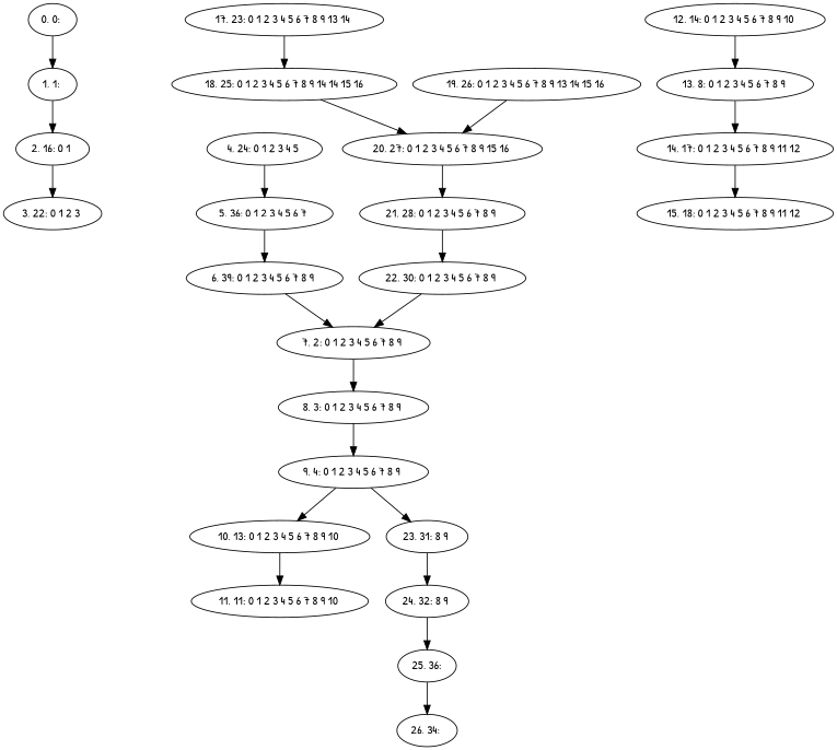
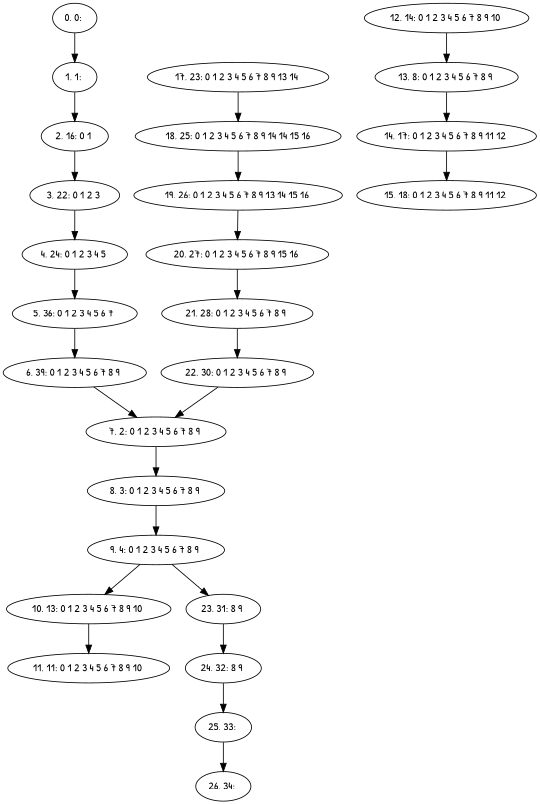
  digraph {
    fontname="Patrick Hand"
    node [fontname="Patrick Hand"]
    edge [fontname="Patrick Hand"]
    n1 [label="0, 0: "]
    n2 [label="1, 1: "]
    n3 [label="2, 16: 0 1 "]
    n4 [label="3, 22: 0 1 2 3 "]
    n5 [label="4, 24: 0 1 2 3 4 5 "]
    n6 [label="5, 36: 0 1 2 3 4 5 6 7 "]
    n7 [label="6, 39: 0 1 2 3 4 5 6 7 8 9 "]
    n8 [label="7, 2: 0 1 2 3 4 5 6 7 8 9 "]
    n9 [label="8, 3: 0 1 2 3 4 5 6 7 8 9 "]
    n10 [label="9, 4: 0 1 2 3 4 5 6 7 8 9 "]
    n11 [label="10, 13: 0 1 2 3 4 5 6 7 8 9 10 "]
    n12 [label="23, 31: 8 9 "]
    n13 [label="11, 11: 0 1 2 3 4 5 6 7 8 9 10 "]
    n14 [label="24, 32: 8 9 "]
    n15 [label="12, 14: 0 1 2 3 4 5 6 7 8 9 10 "]
    n16 [label="13, 8: 0 1 2 3 4 5 6 7 8 9 "]
    n17 [label="14, 17: 0 1 2 3 4 5 6 7 8 9 11 12 "]
    n18 [label="15, 18: 0 1 2 3 4 5 6 7 8 9 11 12 "]
    n19 [label="17, 23: 0 1 2 3 4 5 6 7 8 9 13 14 "]
    n20 [label="18, 25: 0 1 2 3 4 5 6 7 8 9 14 14 15 16"]
    n21 [label="19, 26: 0 1 2 3 4 5 6 7 8 9 13 14 15 16 "]
    n22 [label="20, 27: 0 1 2 3 4 5 6 7 8 9 15 16 "]
    n23 [label="21, 28: 0 1 2 3 4 5 6 7 8 9 "]
    n24 [label="22, 30: 0 1 2 3 4 5 6 7 8 9 "]
-   n25 [label="25, 36:"]
+   n25 [label="25, 33: "]
    n26 [label="26, 34: "]
    n1 -> n2
    n2 -> n3
    n3 -> n4
+   n4 -> n5
    n5 -> n6
    n6 -> n7
    n7 -> n8
    n8 -> n9
    n9 -> n10
    n10 -> n11
    n10 -> n12
    n11 -> n13
    n12 -> n14
    n14 -> n25
    n15 -> n16
    n16 -> n17
    n17 -> n18
    n19 -> n20
-   n20 -> n22
+   n20 -> n21
    n21 -> n22
    n22 -> n23
    n23 -> n24
    n24 -> n8
    n25 -> n26
  }
